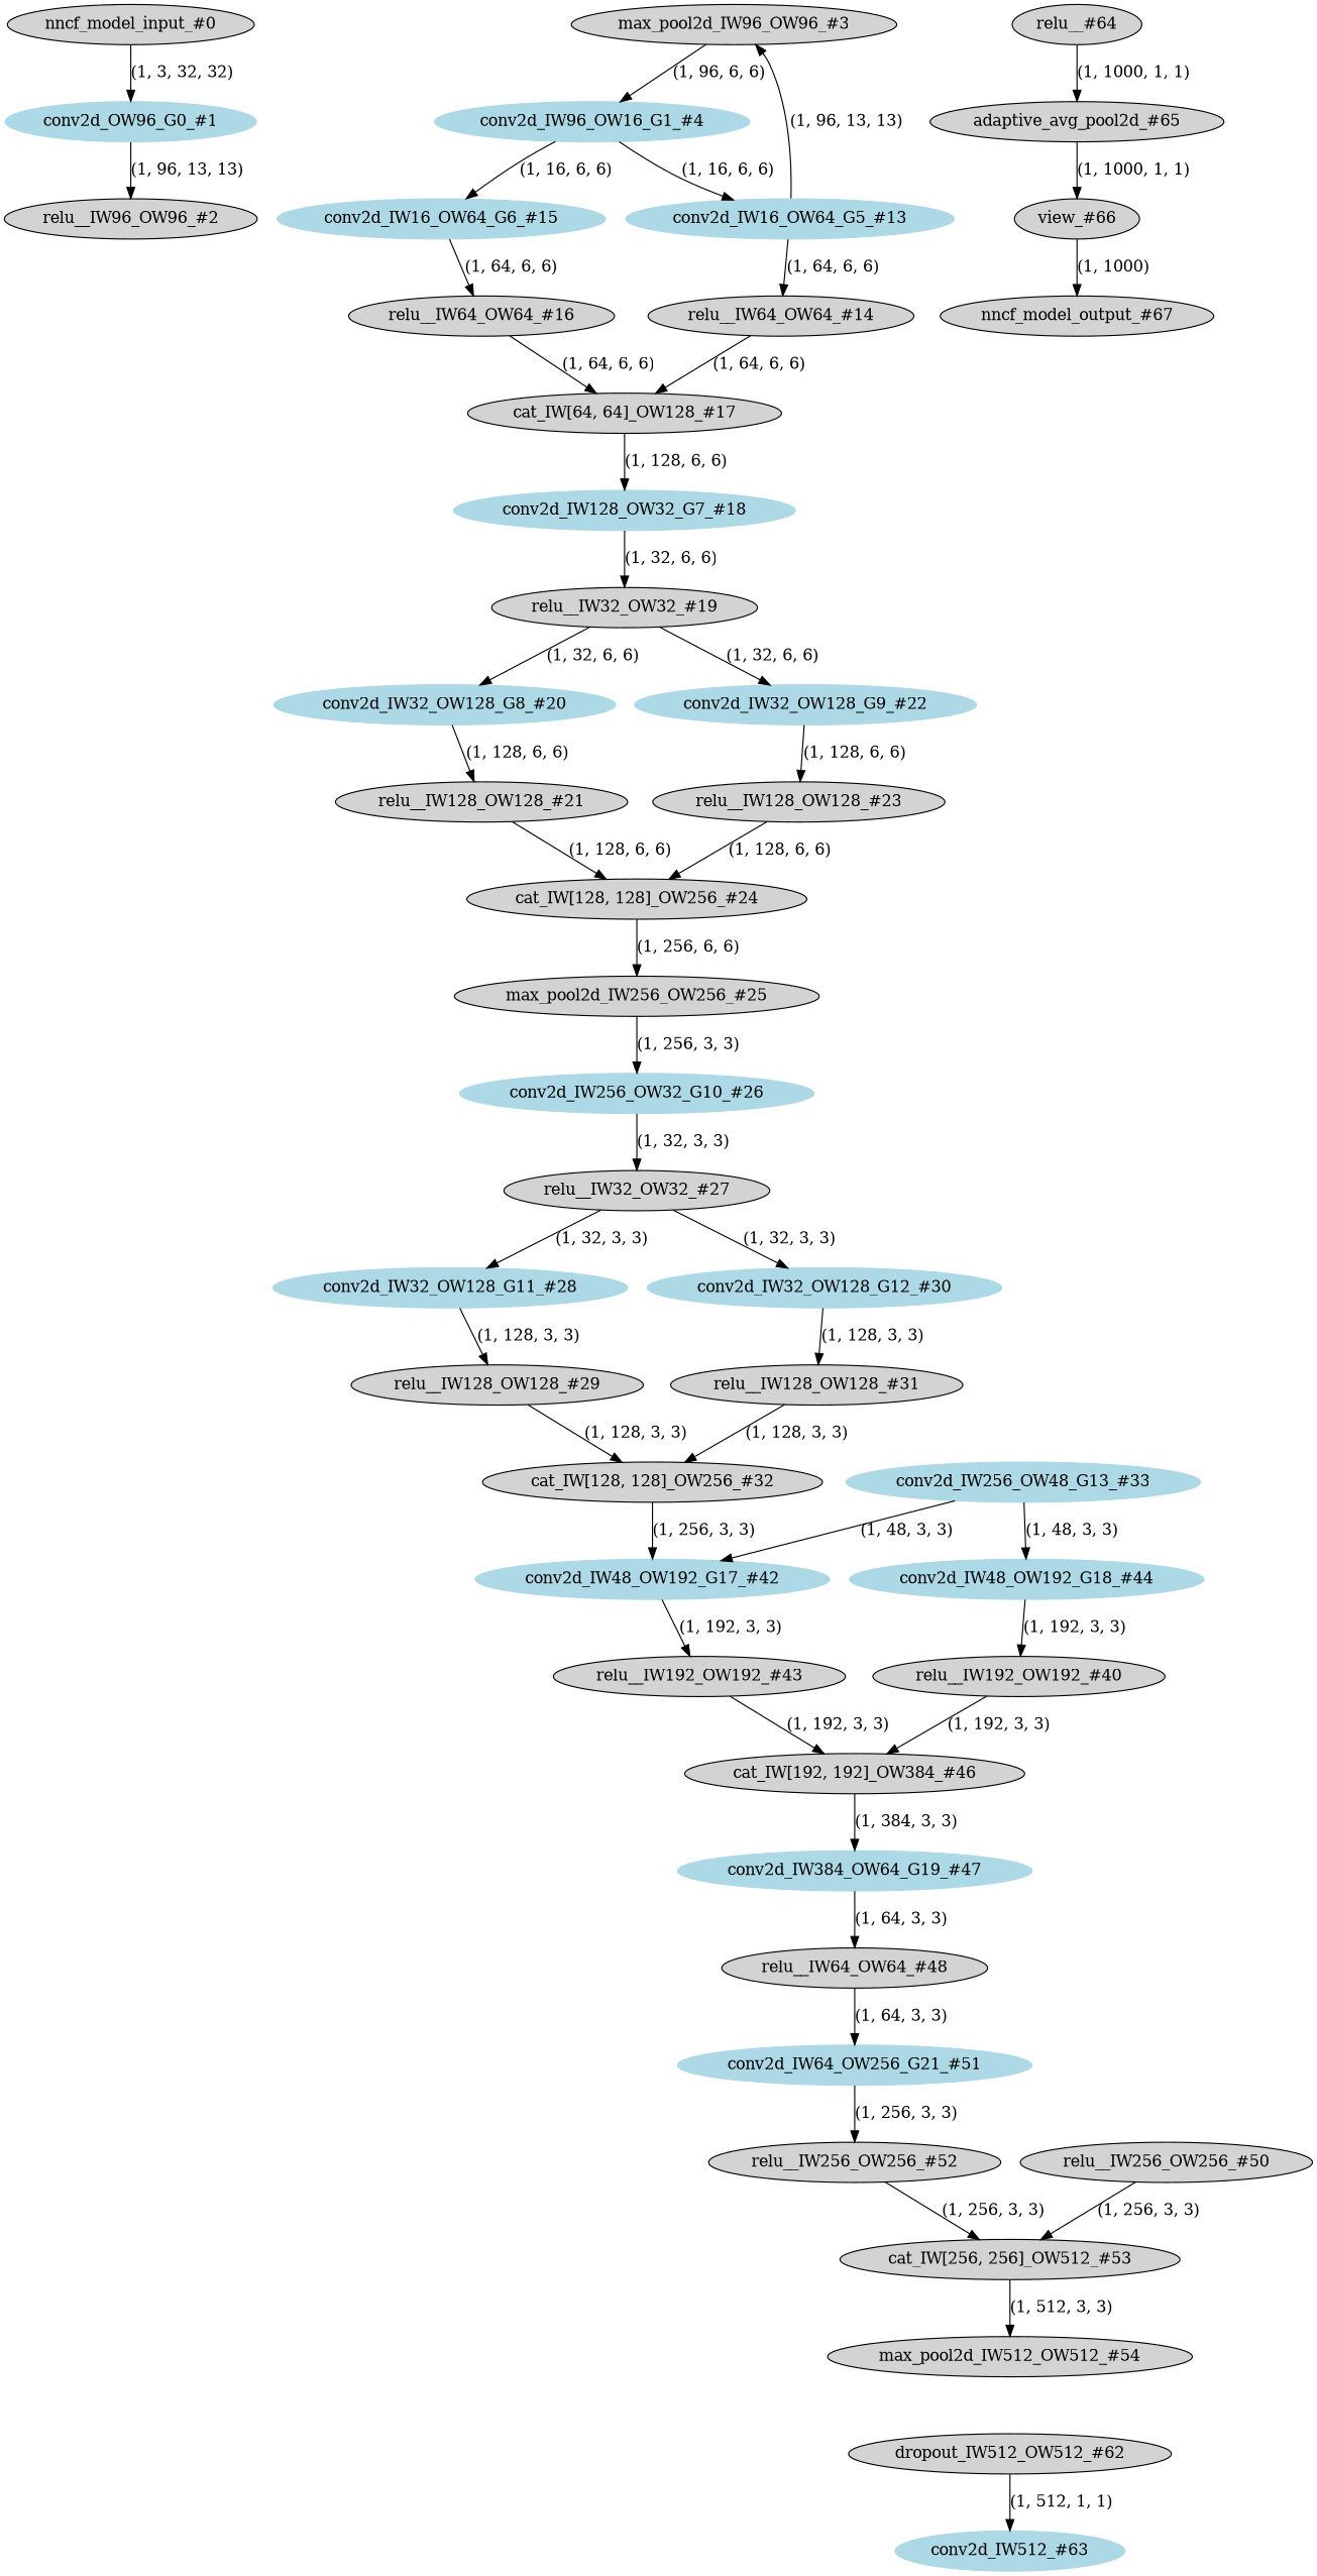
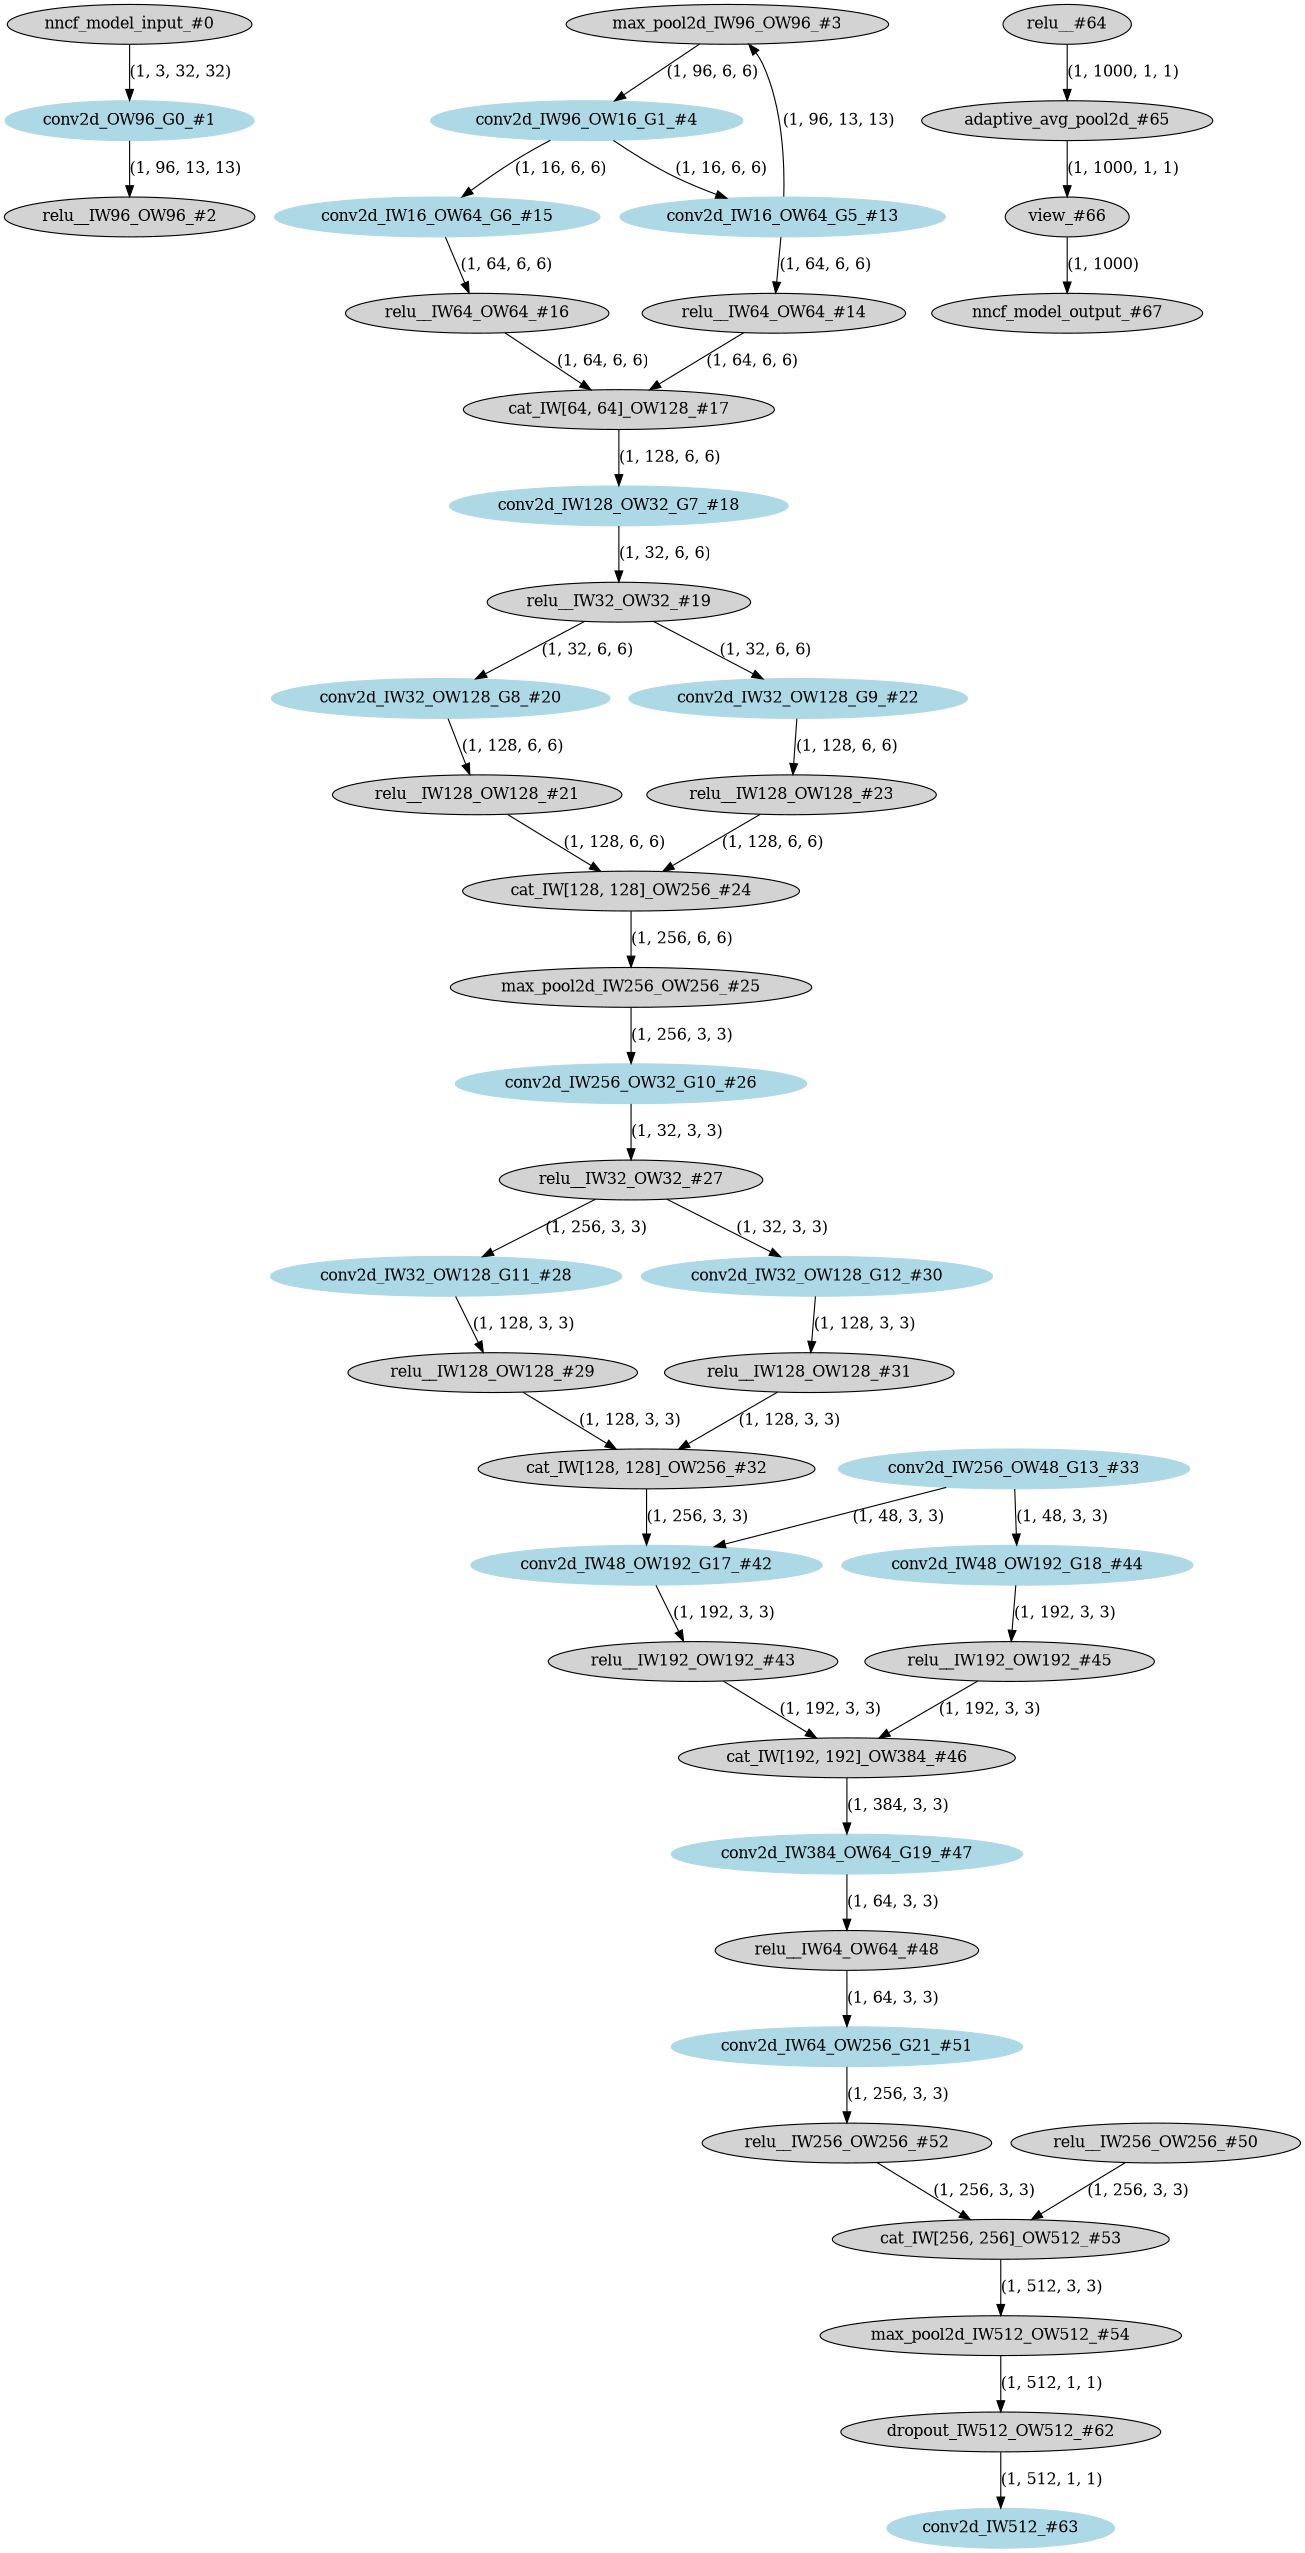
  strict digraph {
    node [style=filled type=conv2d]
    edge [style=solid]
    n1 [label="nncf_model_input_#0" type=nncf_model_input]
    n2 [color=lightblue label="conv2d_OW96_G0_#1"]
    n3 [label="relu__IW96_OW96_#2" type=relu_]
    n4 [label="max_pool2d_IW96_OW96_#3" type=max_pool2d]
    n5 [color=lightblue label="conv2d_IW96_OW16_G1_#4"]
    n6 [color=lightblue label="conv2d_IW16_OW64_G5_#13"]
    n7 [color=lightblue label="conv2d_IW16_OW64_G6_#15"]
    n8 [label="relu__IW64_OW64_#14" type=relu_]
    n9 [label="relu__IW64_OW64_#16" type=relu_]
    n10 [label="cat_IW[64, 64]_OW128_#17" type=cat]
    n11 [color=lightblue label="conv2d_IW128_OW32_G7_#18"]
    n12 [label="relu__IW32_OW32_#19" type=relu_]
    n13 [color=lightblue label="conv2d_IW32_OW128_G8_#20"]
    n14 [color=lightblue label="conv2d_IW32_OW128_G9_#22"]
    n15 [label="relu__IW128_OW128_#21" type=relu_]
    n16 [label="relu__IW128_OW128_#23" type=relu_]
    n17 [label="cat_IW[128, 128]_OW256_#24" type=cat]
    n18 [label="max_pool2d_IW256_OW256_#25" type=max_pool2d]
    n19 [color=lightblue label="conv2d_IW256_OW32_G10_#26"]
    n20 [label="relu__IW32_OW32_#27" type=relu_]
    n21 [color=lightblue label="conv2d_IW32_OW128_G11_#28"]
    n22 [color=lightblue label="conv2d_IW32_OW128_G12_#30"]
    n23 [label="relu__IW128_OW128_#29" type=relu_]
    n24 [label="relu__IW128_OW128_#31" type=relu_]
    n25 [label="cat_IW[128, 128]_OW256_#32" type=cat]
    n26 [color=lightblue label="conv2d_IW48_OW192_G17_#42"]
    n27 [color=lightblue label="conv2d_IW256_OW48_G13_#33"]
    n28 [color=lightblue label="conv2d_IW48_OW192_G18_#44"]
    n29 [label="relu__IW192_OW192_#43" type=relu_]
-   n30 [label="relu__IW192_OW192_#40" type=relu_]
+   n30 [label="relu__IW192_OW192_#45" type=relu_]
    n31 [label="cat_IW[192, 192]_OW384_#46" type=cat]
    n32 [color=lightblue label="conv2d_IW384_OW64_G19_#47"]
    n33 [label="relu__IW64_OW64_#48" type=relu_]
    n34 [color=lightblue label="conv2d_IW64_OW256_G21_#51"]
    n35 [label="relu__IW256_OW256_#52" type=relu_]
    n36 [label="relu__IW256_OW256_#50" type=relu_]
    n37 [label="cat_IW[256, 256]_OW512_#53" type=cat]
    n38 [label="max_pool2d_IW512_OW512_#54" type=max_pool2d]
    n39 [label="dropout_IW512_OW512_#62" type=dropout]
    n40 [color=lightblue label="conv2d_IW512_#63"]
    n41 [label="relu__#64" type=relu_]
    n42 [label="adaptive_avg_pool2d_#65" type=adaptive_avg_pool2d]
    n43 [label="view_#66" type=view]
    n44 [label="nncf_model_output_#67" type=nncf_model_output]
    n1 -> n2 [label="(1, 3, 32, 32)"]
    n2 -> n3 [label="(1, 96, 13, 13)"]
    n4 -> n5 [label="(1, 96, 6, 6)"]
    n5 -> n6 [label="(1, 16, 6, 6)"]
    n5 -> n7 [label="(1, 16, 6, 6)"]
    n6 -> n4 [label="(1, 96, 13, 13)"]
    n6 -> n8 [label="(1, 64, 6, 6)"]
    n7 -> n9 [label="(1, 64, 6, 6)"]
    n8 -> n10 [label="(1, 64, 6, 6)"]
    n9 -> n10 [label="(1, 64, 6, 6)"]
    n10 -> n11 [label="(1, 128, 6, 6)"]
    n11 -> n12 [label="(1, 32, 6, 6)"]
    n12 -> n13 [label="(1, 32, 6, 6)"]
    n12 -> n14 [label="(1, 32, 6, 6)"]
    n13 -> n15 [label="(1, 128, 6, 6)"]
    n14 -> n16 [label="(1, 128, 6, 6)"]
    n15 -> n17 [label="(1, 128, 6, 6)"]
    n16 -> n17 [label="(1, 128, 6, 6)"]
    n17 -> n18 [label="(1, 256, 6, 6)"]
    n18 -> n19 [label="(1, 256, 3, 3)"]
    n19 -> n20 [label="(1, 32, 3, 3)"]
-   n20 -> n21 [label="(1, 32, 3, 3)"]
+   n20 -> n21 [label="(1, 256, 3, 3)"]
    n20 -> n22 [label="(1, 32, 3, 3)"]
    n21 -> n23 [label="(1, 128, 3, 3)"]
    n22 -> n24 [label="(1, 128, 3, 3)"]
    n23 -> n25 [label="(1, 128, 3, 3)"]
    n24 -> n25 [label="(1, 128, 3, 3)"]
    n25 -> n26 [label="(1, 256, 3, 3)"]
    n26 -> n29 [label="(1, 192, 3, 3)"]
    n27 -> n26 [label="(1, 48, 3, 3)"]
    n27 -> n28 [label="(1, 48, 3, 3)"]
    n28 -> n30 [label="(1, 192, 3, 3)"]
    n29 -> n31 [label="(1, 192, 3, 3)"]
    n30 -> n31 [label="(1, 192, 3, 3)"]
    n31 -> n32 [label="(1, 384, 3, 3)"]
    n32 -> n33 [label="(1, 64, 3, 3)"]
    n33 -> n34 [label="(1, 64, 3, 3)"]
    n34 -> n35 [label="(1, 256, 3, 3)"]
    n35 -> n37 [label="(1, 256, 3, 3)"]
    n36 -> n37 [label="(1, 256, 3, 3)"]
    n37 -> n38 [label="(1, 512, 3, 3)"]
+   n38 -> n39 [label="(1, 512, 1, 1)"]
    n39 -> n40 [label="(1, 512, 1, 1)"]
    n41 -> n42 [label="(1, 1000, 1, 1)"]
    n42 -> n43 [label="(1, 1000, 1, 1)"]
    n43 -> n44 [label="(1, 1000)"]
  }
